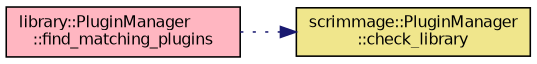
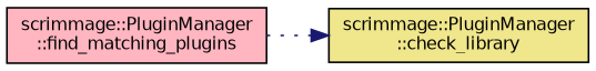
  digraph {
    rankdir=LR
    node [color=black fontname=Helvetica fontsize=10 shape=record style=filled]
-   n1 [fillcolor=lightpink fontcolor=black height=0.2 label="library::PluginManager\l::find_matching_plugins" width=0.4]
+   n1 [fillcolor=lightpink fontcolor=black height=0.2 label="scrimmage::PluginManager\l::find_matching_plugins" width=0.4]
    n2 [fillcolor=khaki height=0.2 label="scrimmage::PluginManager\l::check_library" width=0.4]
    n1 -> n2 [color=midnightblue fontname=Helvetica fontsize=10 labelfontname=Helvetica labelfontsize=10 style=dotted]
  }
